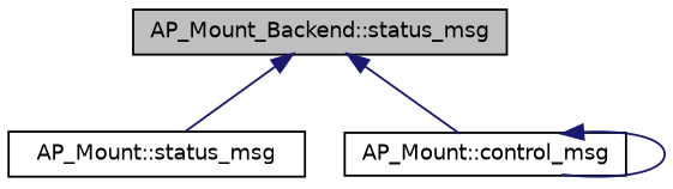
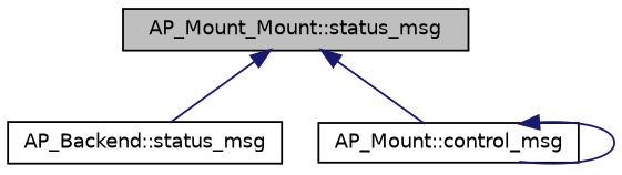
  digraph {
    rankdir=TB
    node [color=black fillcolor=white fontname=Helvetica fontsize=10 shape=record style=filled]
    edge [color=midnightblue dir=back fontname=Helvetica fontsize=10 labelfontname=Helvetica labelfontsize=10 style=solid]
-   n1 [fillcolor=grey75 fontcolor=black height=0.2 label="AP_Mount_Backend::status_msg" width=0.4]
-   n2 [height=0.2 label="AP_Mount::status_msg" width=0.4]
+   n1 [fillcolor=grey75 fontcolor=black height=0.2 label="AP_Mount_Mount::status_msg" width=0.4]
+   n2 [height=0.2 label="AP_Backend::status_msg" width=0.4]
    n3 [height=0.2 label="AP_Mount::control_msg" width=0.4]
    n1 -> n2
    n1 -> n3
    n3 -> n3
  }
